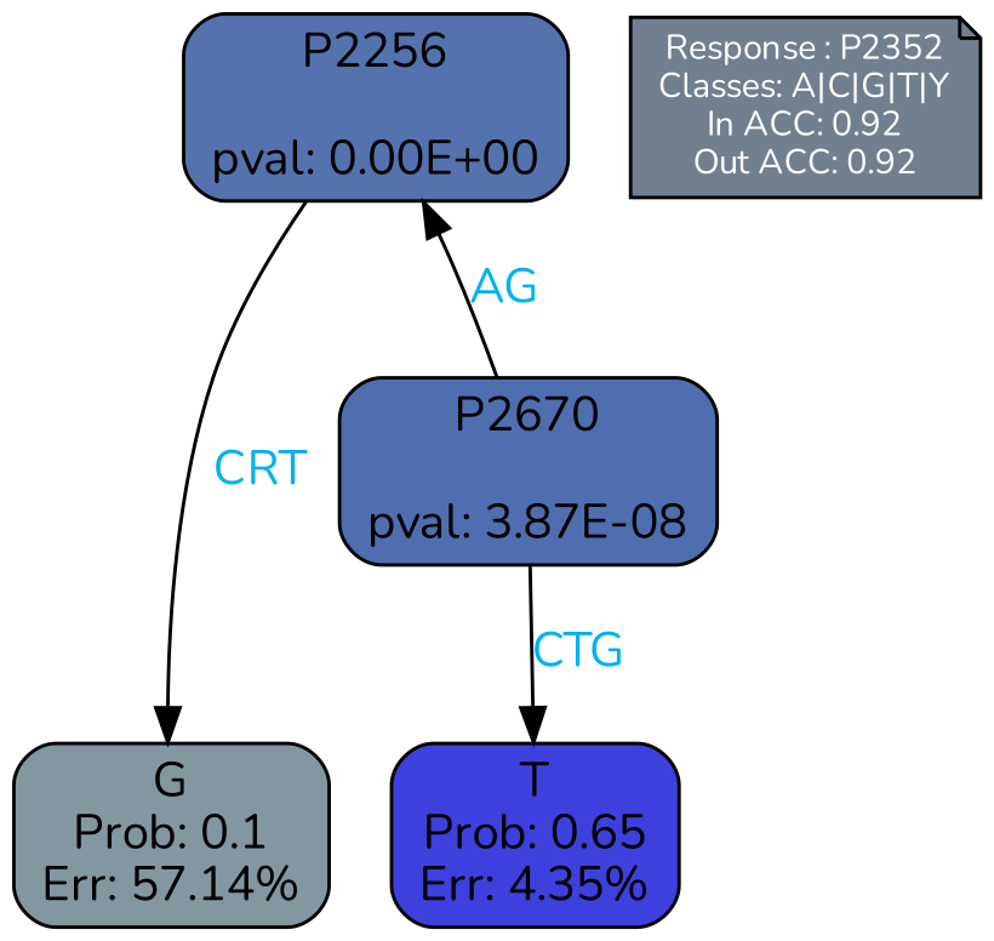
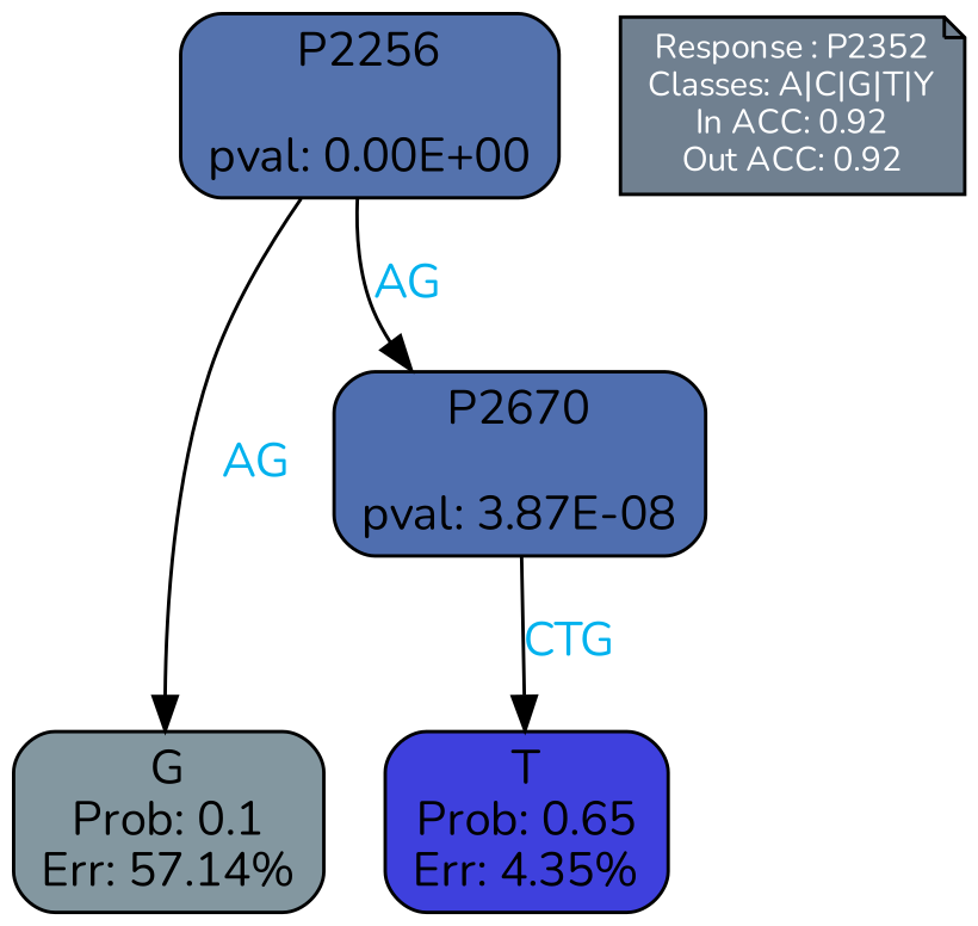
  digraph {
    fontname=Nunito
    ranksep=equally
    splines=polylines
    node [color=black fontname=Nunito shape=box style="filled, rounded"]
    edge [fontcolor=deepskyblue2 fontname=Nunito]
    n1 [fillcolor="#3e40dd" label="T\nProb: 0.65\nErr: 4.35%"]
    n2 [fillcolor="#8397a0" label="G\nProb: 0.1\nErr: 57.14%"]
    n3 [align=left fillcolor=slategray fontcolor=white fontsize=10 label="Response : P2352\nClasses: A|C|G|T|Y\nIn ACC: 0.92\nOut ACC: 0.92\n" shape=note style=filled]
    n4 [fillcolor="#5472ad" label="P2256\n\npval: 0.00E+00"]
    n5 [fillcolor="#4f6eaf" label="P2670\n\npval: 3.87E-08"]
    subgraph sub_1 {
      rank=same
      n1
      n2
    }
    subgraph sub_2 {
      rank=same
      n3
      n4
    }
-   n4 -> n2 [label=CRT]
-   n5 -> n4 [label=AG]
+   n4 -> n2 [label=AG]
+   n4 -> n5 [label=AG]
    n5 -> n1 [label=CTG]
  }
